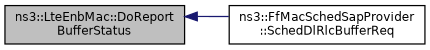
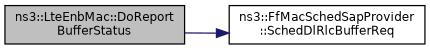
  digraph {
    rankdir=LR
    fontname="DejaVu Sans"
    node [color=black fontname="DejaVu Sans" fontsize=10 shape=record style=filled]
    n1 [fillcolor=grey75 fontcolor=black height=0.2 label="ns3::LteEnbMac::DoReport\lBufferStatus" width=0.4]
    n2 [fillcolor=white height=0.2 label="ns3::FfMacSchedSapProvider\l::SchedDlRlcBufferReq" width=0.4]
-   n2 -> n1 [color=midnightblue fontname="DejaVu Sans" fontsize=10 labelfontname=Helvetica labelfontsize=10 style=solid]
+   n1 -> n2 [color=midnightblue fontname="DejaVu Sans" fontsize=10 labelfontname=Helvetica labelfontsize=10 style=solid]
  }
